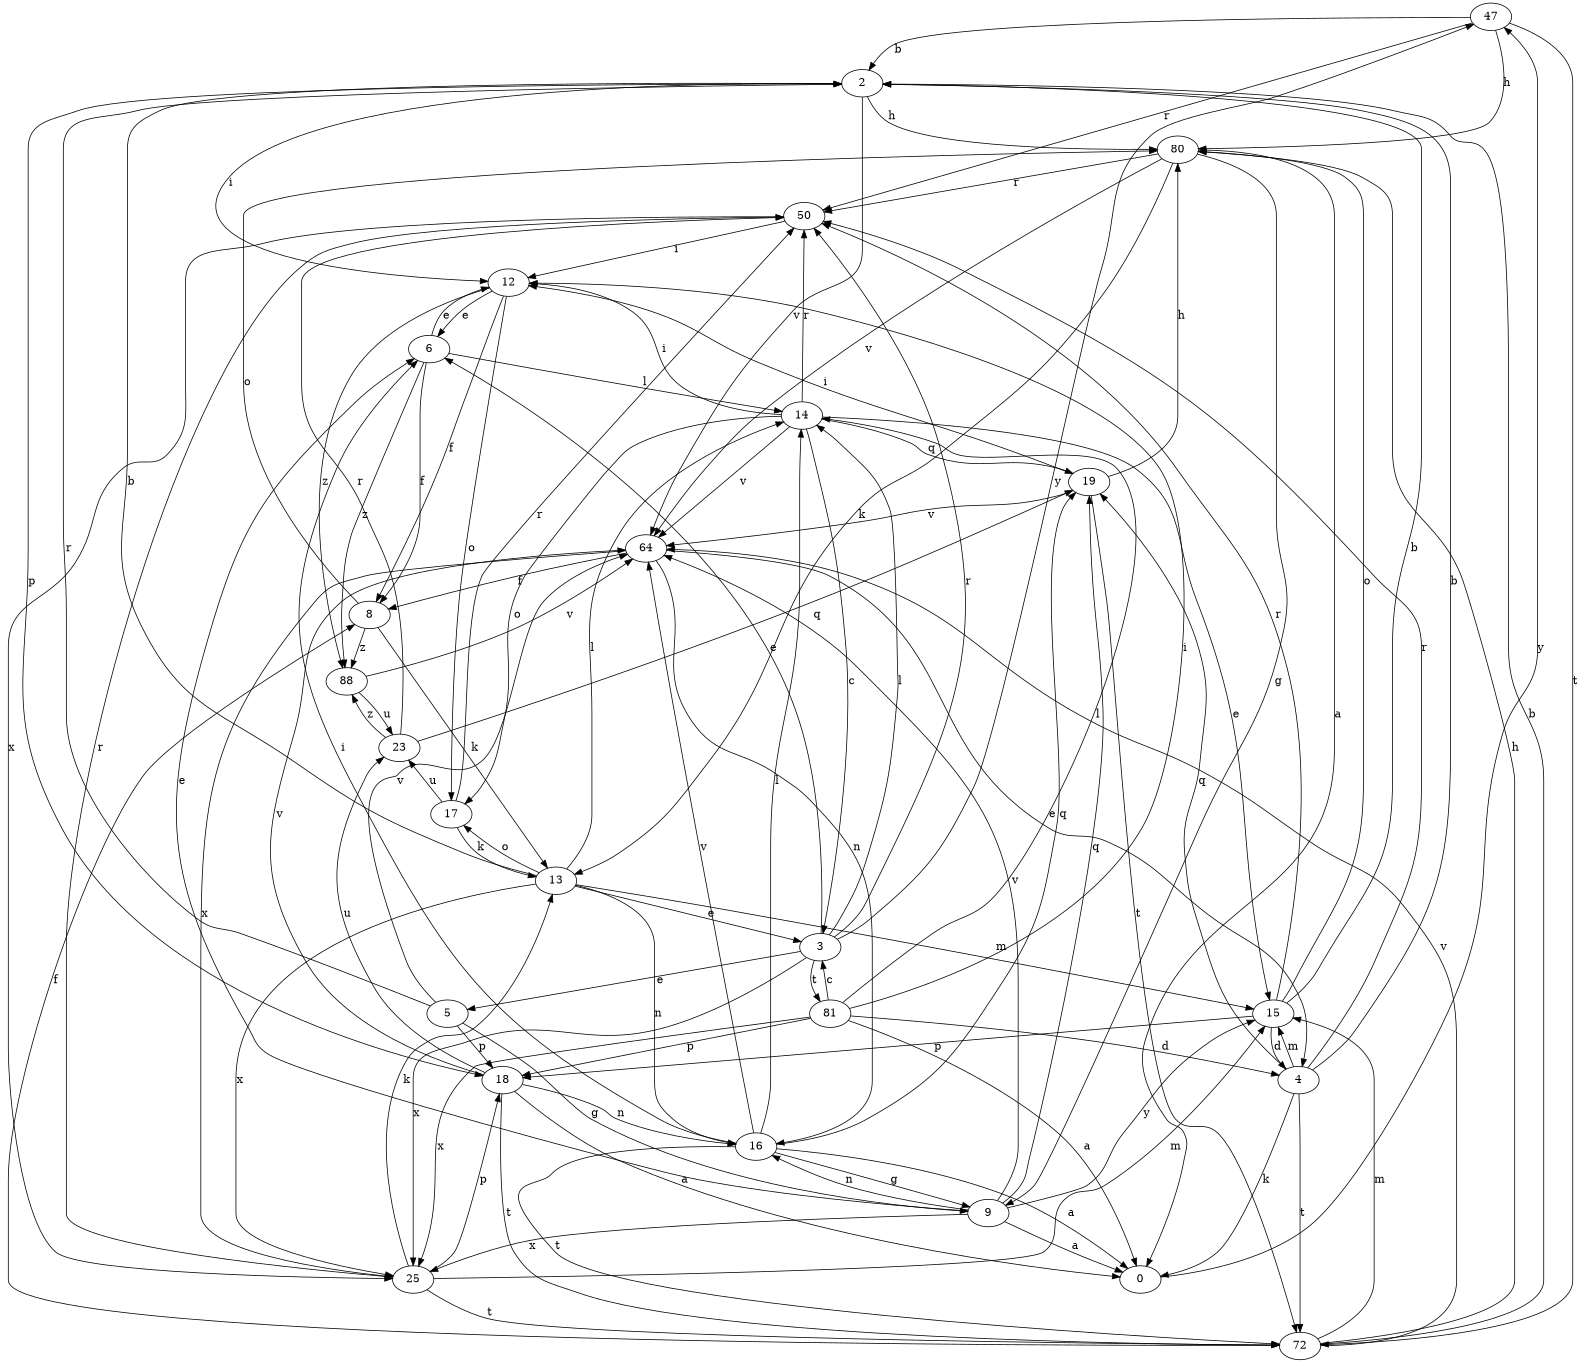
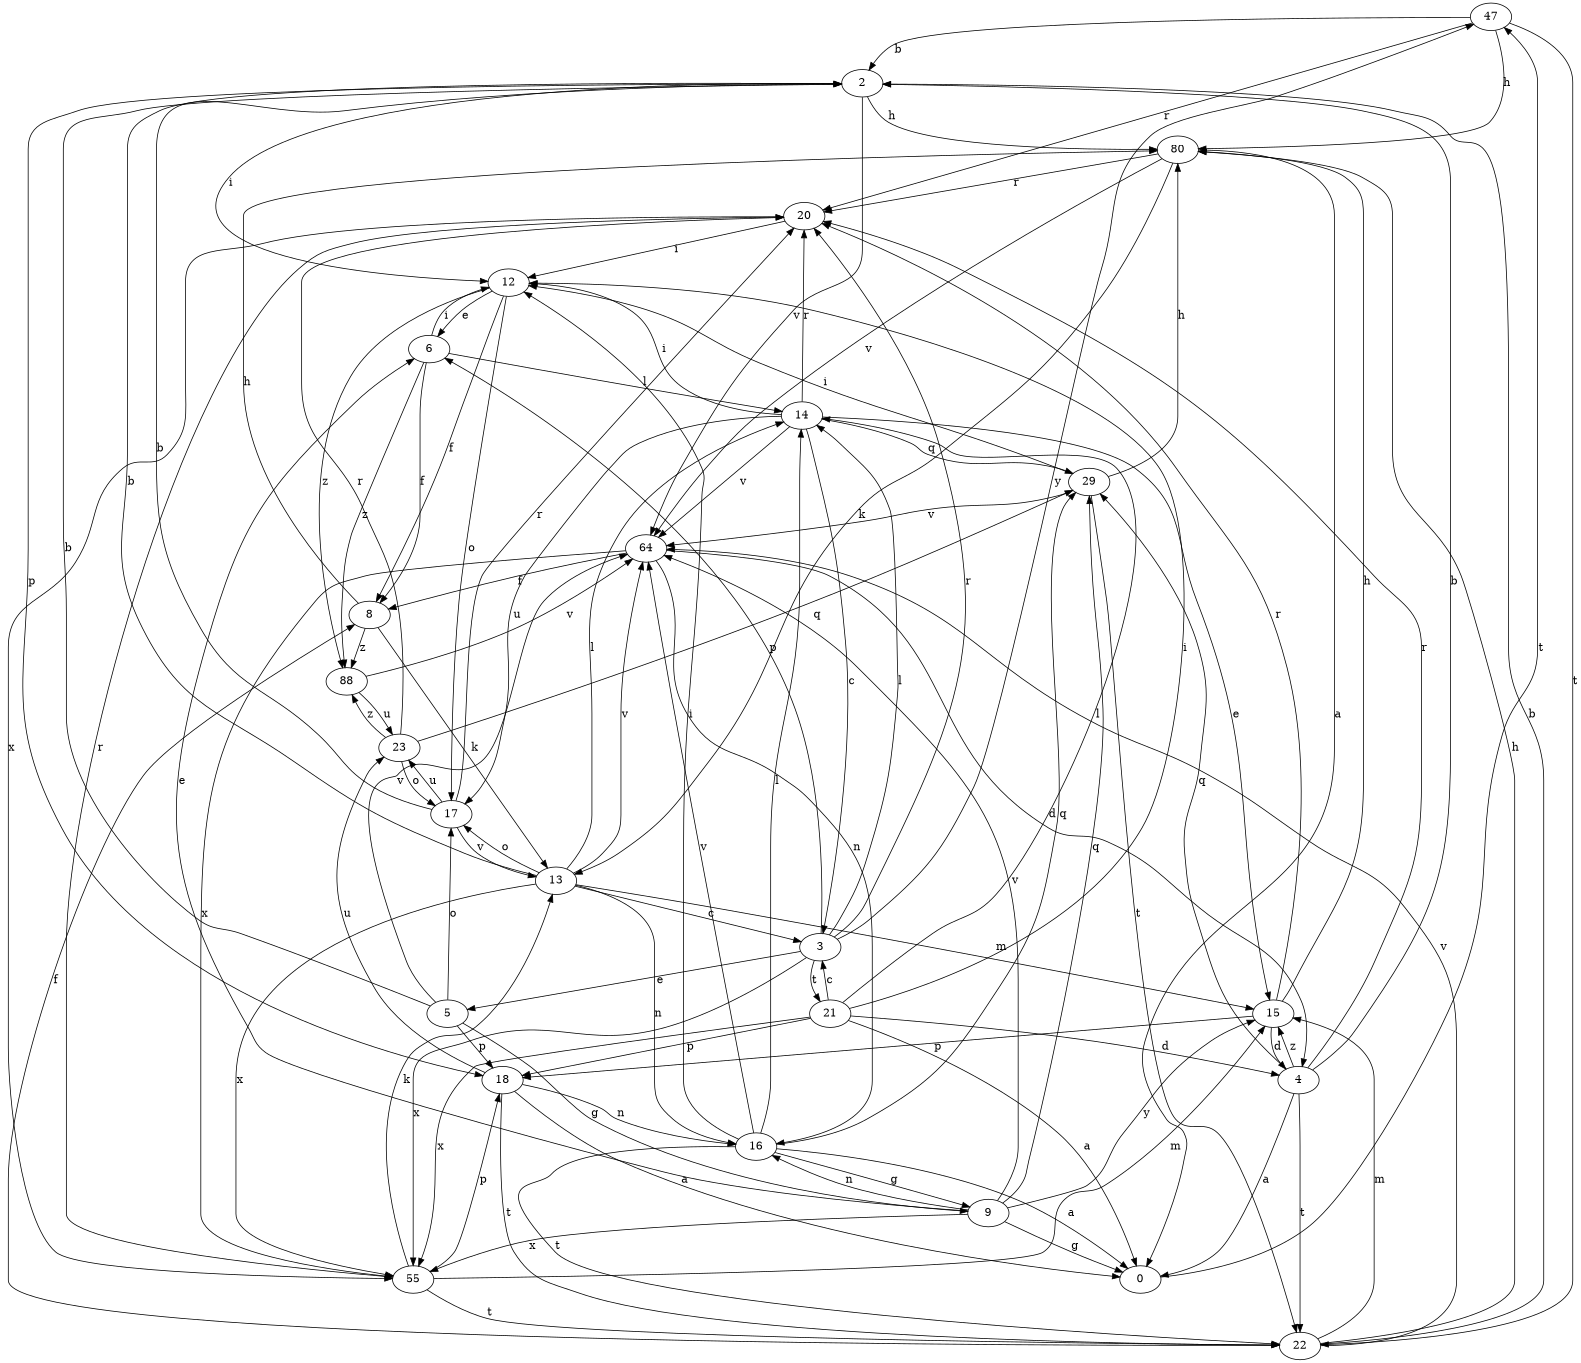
  strict digraph {
    fontname="DejaVu Serif"
    node [fontname="DejaVu Serif"]
    edge [fontname="DejaVu Serif"]
    n1 [label=47]
    0
    2
    n4 [label=80]
-   20 [label=50]
-   22 [label=72]
+   20
+   22
    12
    18
    n9 [label=64]
    9
    13
    6
    17
    8
    n15 [label=88]
    16
    23
-   25
+   25 [label=55]
    4
    3
    5
    14
-   21 [label=81]
+   21
    15
-   19
+   19 [label=29]
    n1 -> 2 [label=b]
    n1 -> n4 [label=h]
    n1 -> 20 [label=r]
    n1 -> 22 [label=t]
-   0 -> n1 [label=y]
+   0 -> n1 [label=t]
    2 -> n4 [label=h]
    2 -> 12 [label=i]
    2 -> 18 [label=p]
    2 -> n9 [label=v]
    n4 -> 0 [label=a]
    n4 -> 20 [label=r]
    n4 -> n9 [label=v]
-   n4 -> 9 [label=g]
    n4 -> 13 [label=k]
    20 -> 12 [label=i]
    20 -> 25 [label=x]
    22 -> 2 [label=b]
    22 -> n4 [label=h]
    22 -> n9 [label=v]
    22 -> 8 [label=f]
    22 -> 15 [label=m]
    12 -> 6 [label=e]
    12 -> 17 [label=o]
    12 -> 8 [label=f]
    12 -> n15 [label=z]
    18 -> 0 [label=a]
    18 -> 22 [label=t]
-   18 -> n9 [label=v]
+   13 -> n9 [label=v]
    18 -> 16 [label=n]
    18 -> 23 [label=u]
    n9 -> 8 [label=f]
    n9 -> 16 [label=n]
    n9 -> 25 [label=x]
-   n9 -> 4 [label=e]
-   9 -> 0 [label=a]
+   n9 -> 4 [label=d]
+   9 -> 0 [label=g]
    9 -> n9 [label=v]
    9 -> 6 [label=e]
    9 -> 16 [label=n]
    9 -> 25 [label=x]
    9 -> 15 [label=y]
    9 -> 19 [label=q]
    13 -> 2 [label=b]
    13 -> 17 [label=o]
    13 -> 16 [label=n]
    13 -> 25 [label=x]
-   13 -> 3 [label=e]
+   13 -> 3 [label=c]
    13 -> 14 [label=l]
    13 -> 15 [label=m]
-   6 -> 12 [label=e]
+   6 -> 12 [label=i]
    6 -> 8 [label=f]
    6 -> n15 [label=z]
    6 -> 14 [label=l]
    17 -> 20 [label=r]
-   17 -> 13 [label=k]
+   17 -> 13 [label=v]
    17 -> 23 [label=u]
-   8 -> n4 [label=o]
+   8 -> n4 [label=h]
    8 -> 13 [label=k]
    8 -> n15 [label=z]
    n15 -> n9 [label=v]
    n15 -> 23 [label=u]
    16 -> 0 [label=a]
    16 -> 22 [label=t]
-   16 -> 6 [label=i]
+   16 -> 12 [label=i]
    16 -> n9 [label=v]
    16 -> 9 [label=g]
    16 -> 14 [label=l]
    16 -> 19 [label=q]
    23 -> 20 [label=r]
+   23 -> 17 [label=o]
    23 -> n15 [label=z]
    23 -> 19 [label=q]
    25 -> 20 [label=r]
    25 -> 22 [label=t]
    25 -> 18 [label=p]
    25 -> 13 [label=k]
    25 -> 15 [label=m]
-   4 -> 0 [label=k]
+   4 -> 0 [label=a]
    4 -> 2 [label=b]
    4 -> 20 [label=r]
    4 -> 22 [label=t]
-   4 -> 15 [label=m]
+   4 -> 15 [label=z]
    4 -> 19 [label=q]
    3 -> n1 [label=y]
    3 -> 20 [label=r]
-   3 -> 6 [label=e]
+   3 -> 6 [label=p]
    3 -> 25 [label=x]
    3 -> 5 [label=e]
    3 -> 14 [label=l]
    3 -> 21 [label=t]
-   5 -> 2 [label=r]
+   5 -> 2 [label=b]
    5 -> 18 [label=p]
    5 -> n9 [label=v]
    5 -> 9 [label=g]
+   5 -> 17 [label=o]
    14 -> 20 [label=r]
    14 -> 12 [label=i]
    14 -> n9 [label=v]
-   14 -> 17 [label=o]
+   14 -> 17 [label=u]
    14 -> 3 [label=c]
    14 -> 15 [label=e]
    14 -> 19 [label=q]
    21 -> 0 [label=a]
    21 -> 12 [label=i]
    21 -> 18 [label=p]
    21 -> 25 [label=x]
    21 -> 4 [label=d]
    21 -> 3 [label=c]
    21 -> 14 [label=l]
-   15 -> 2 [label=b]
-   15 -> n4 [label=o]
+   17 -> 2 [label=b]
+   15 -> n4 [label=h]
    15 -> 20 [label=r]
    15 -> 18 [label=p]
    15 -> 4 [label=d]
    19 -> n4 [label=h]
    19 -> 22 [label=t]
    19 -> 12 [label=i]
    19 -> n9 [label=v]
  }
